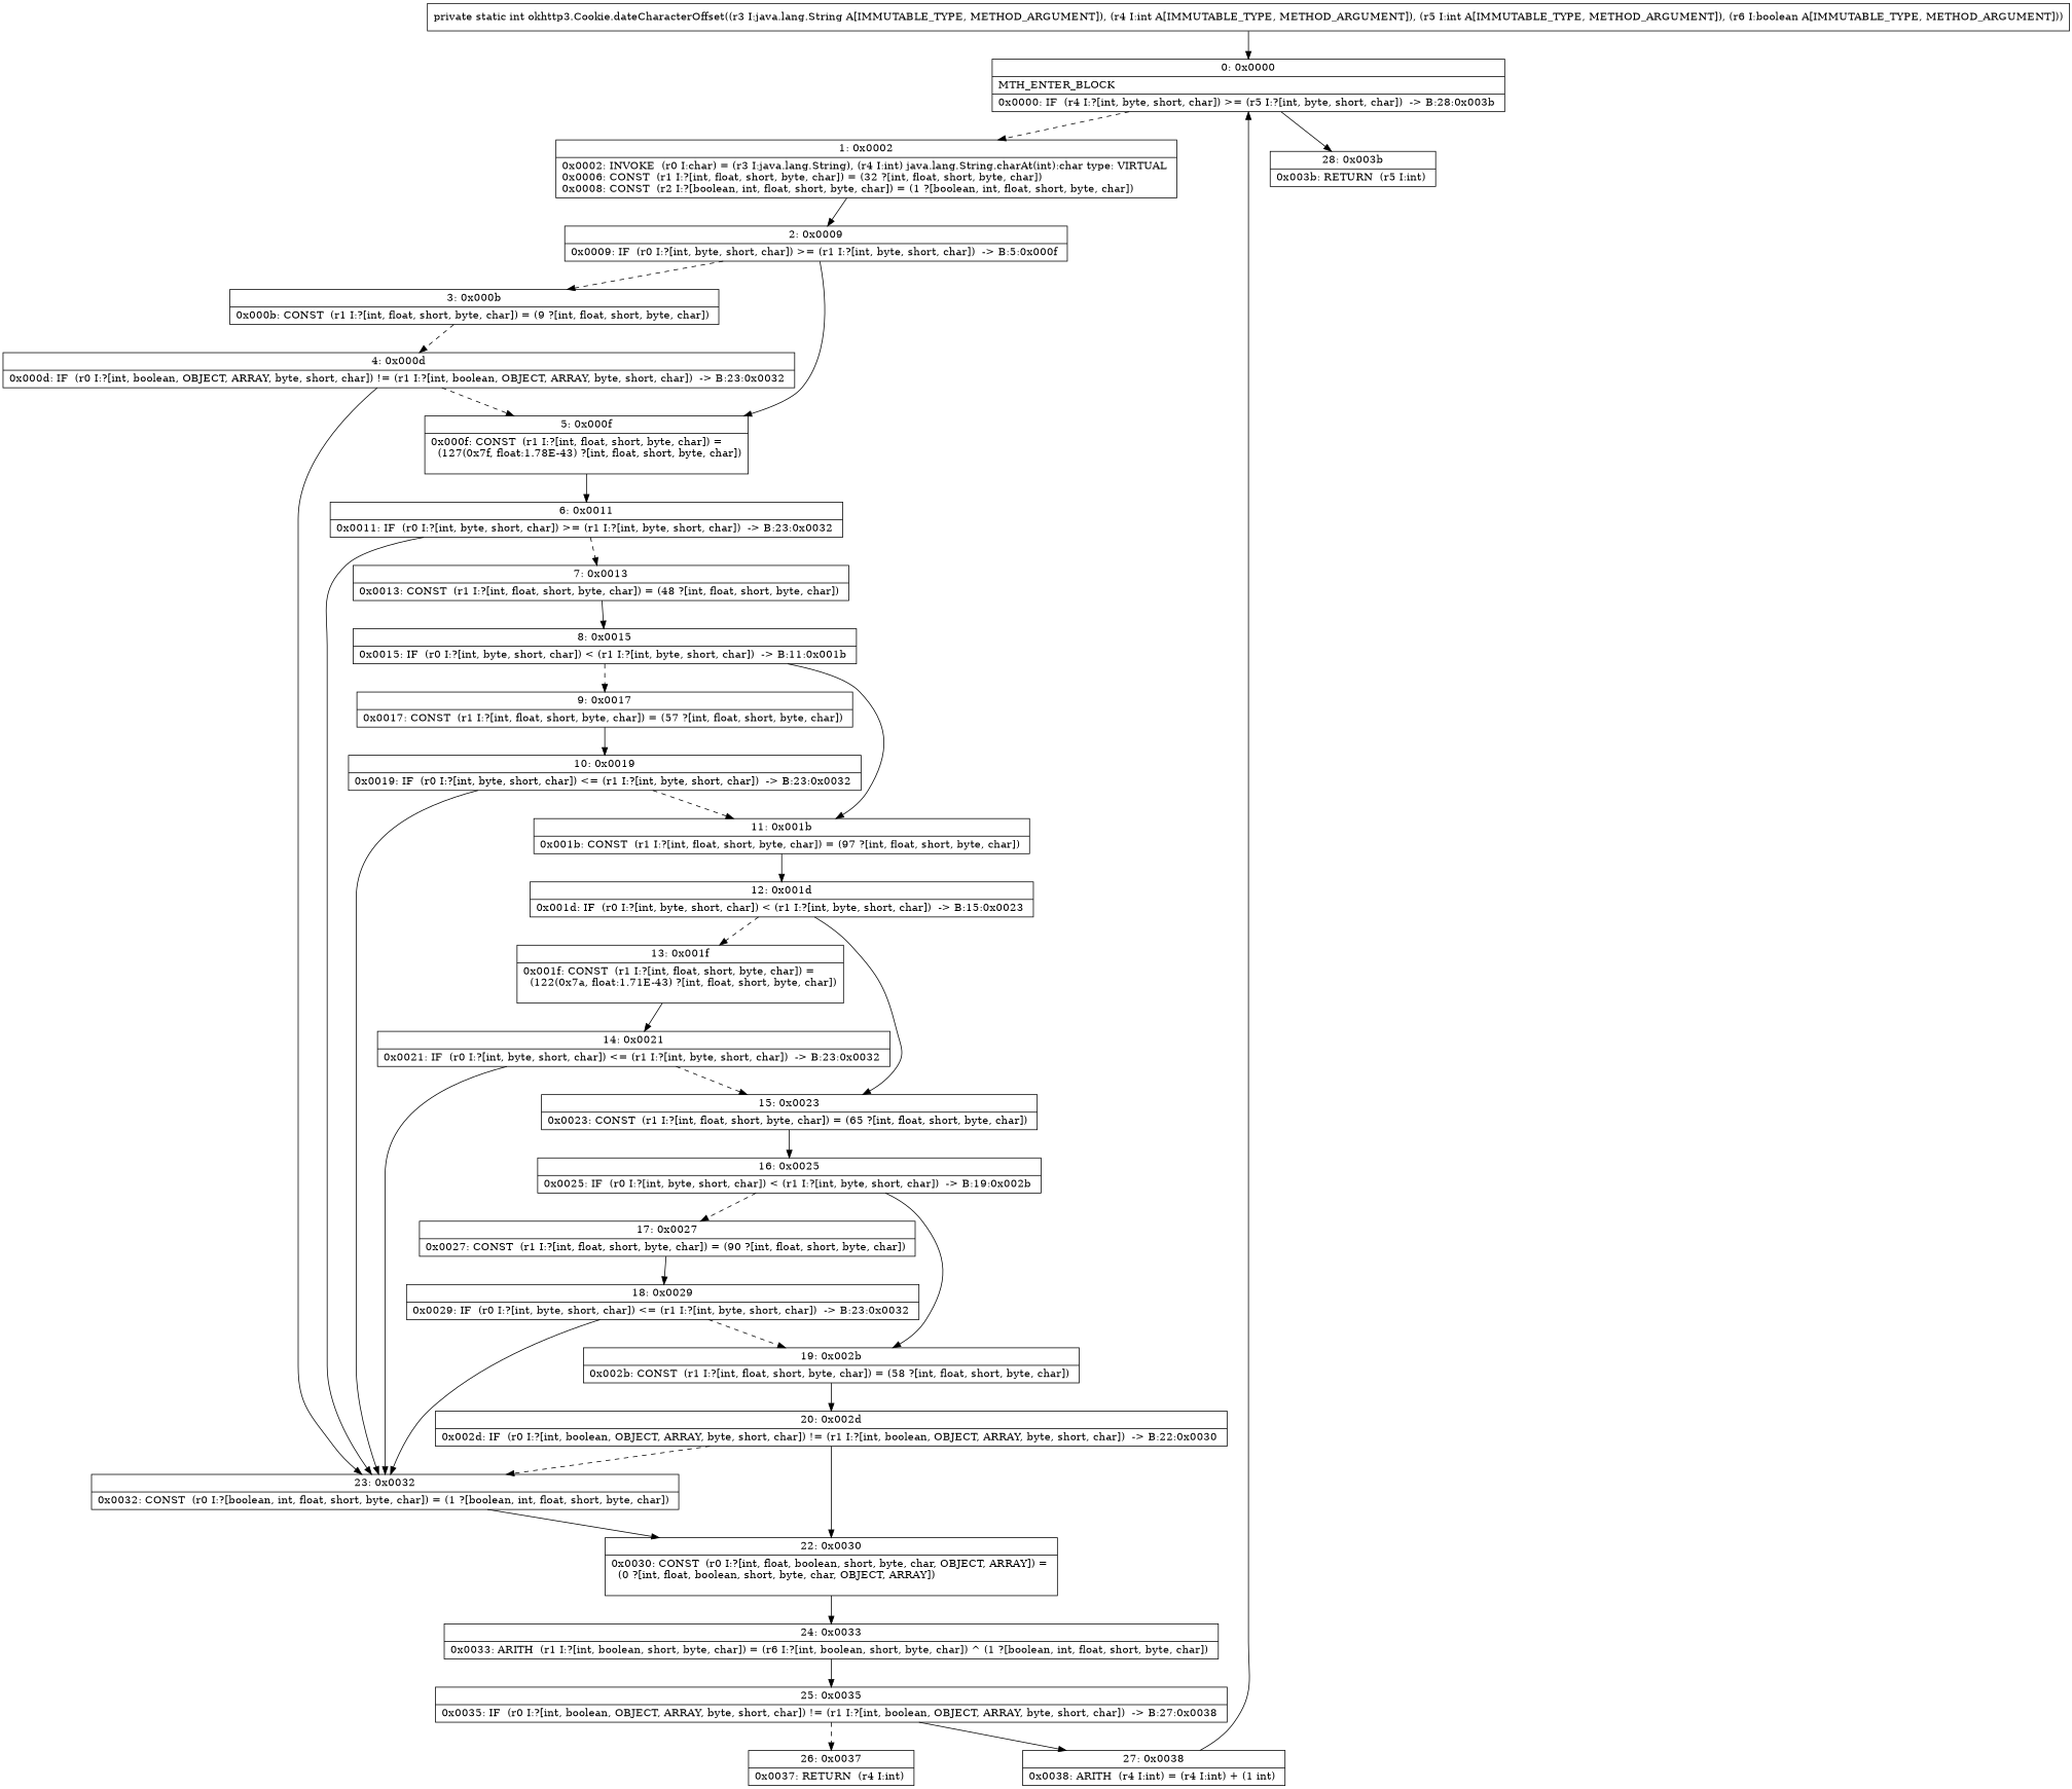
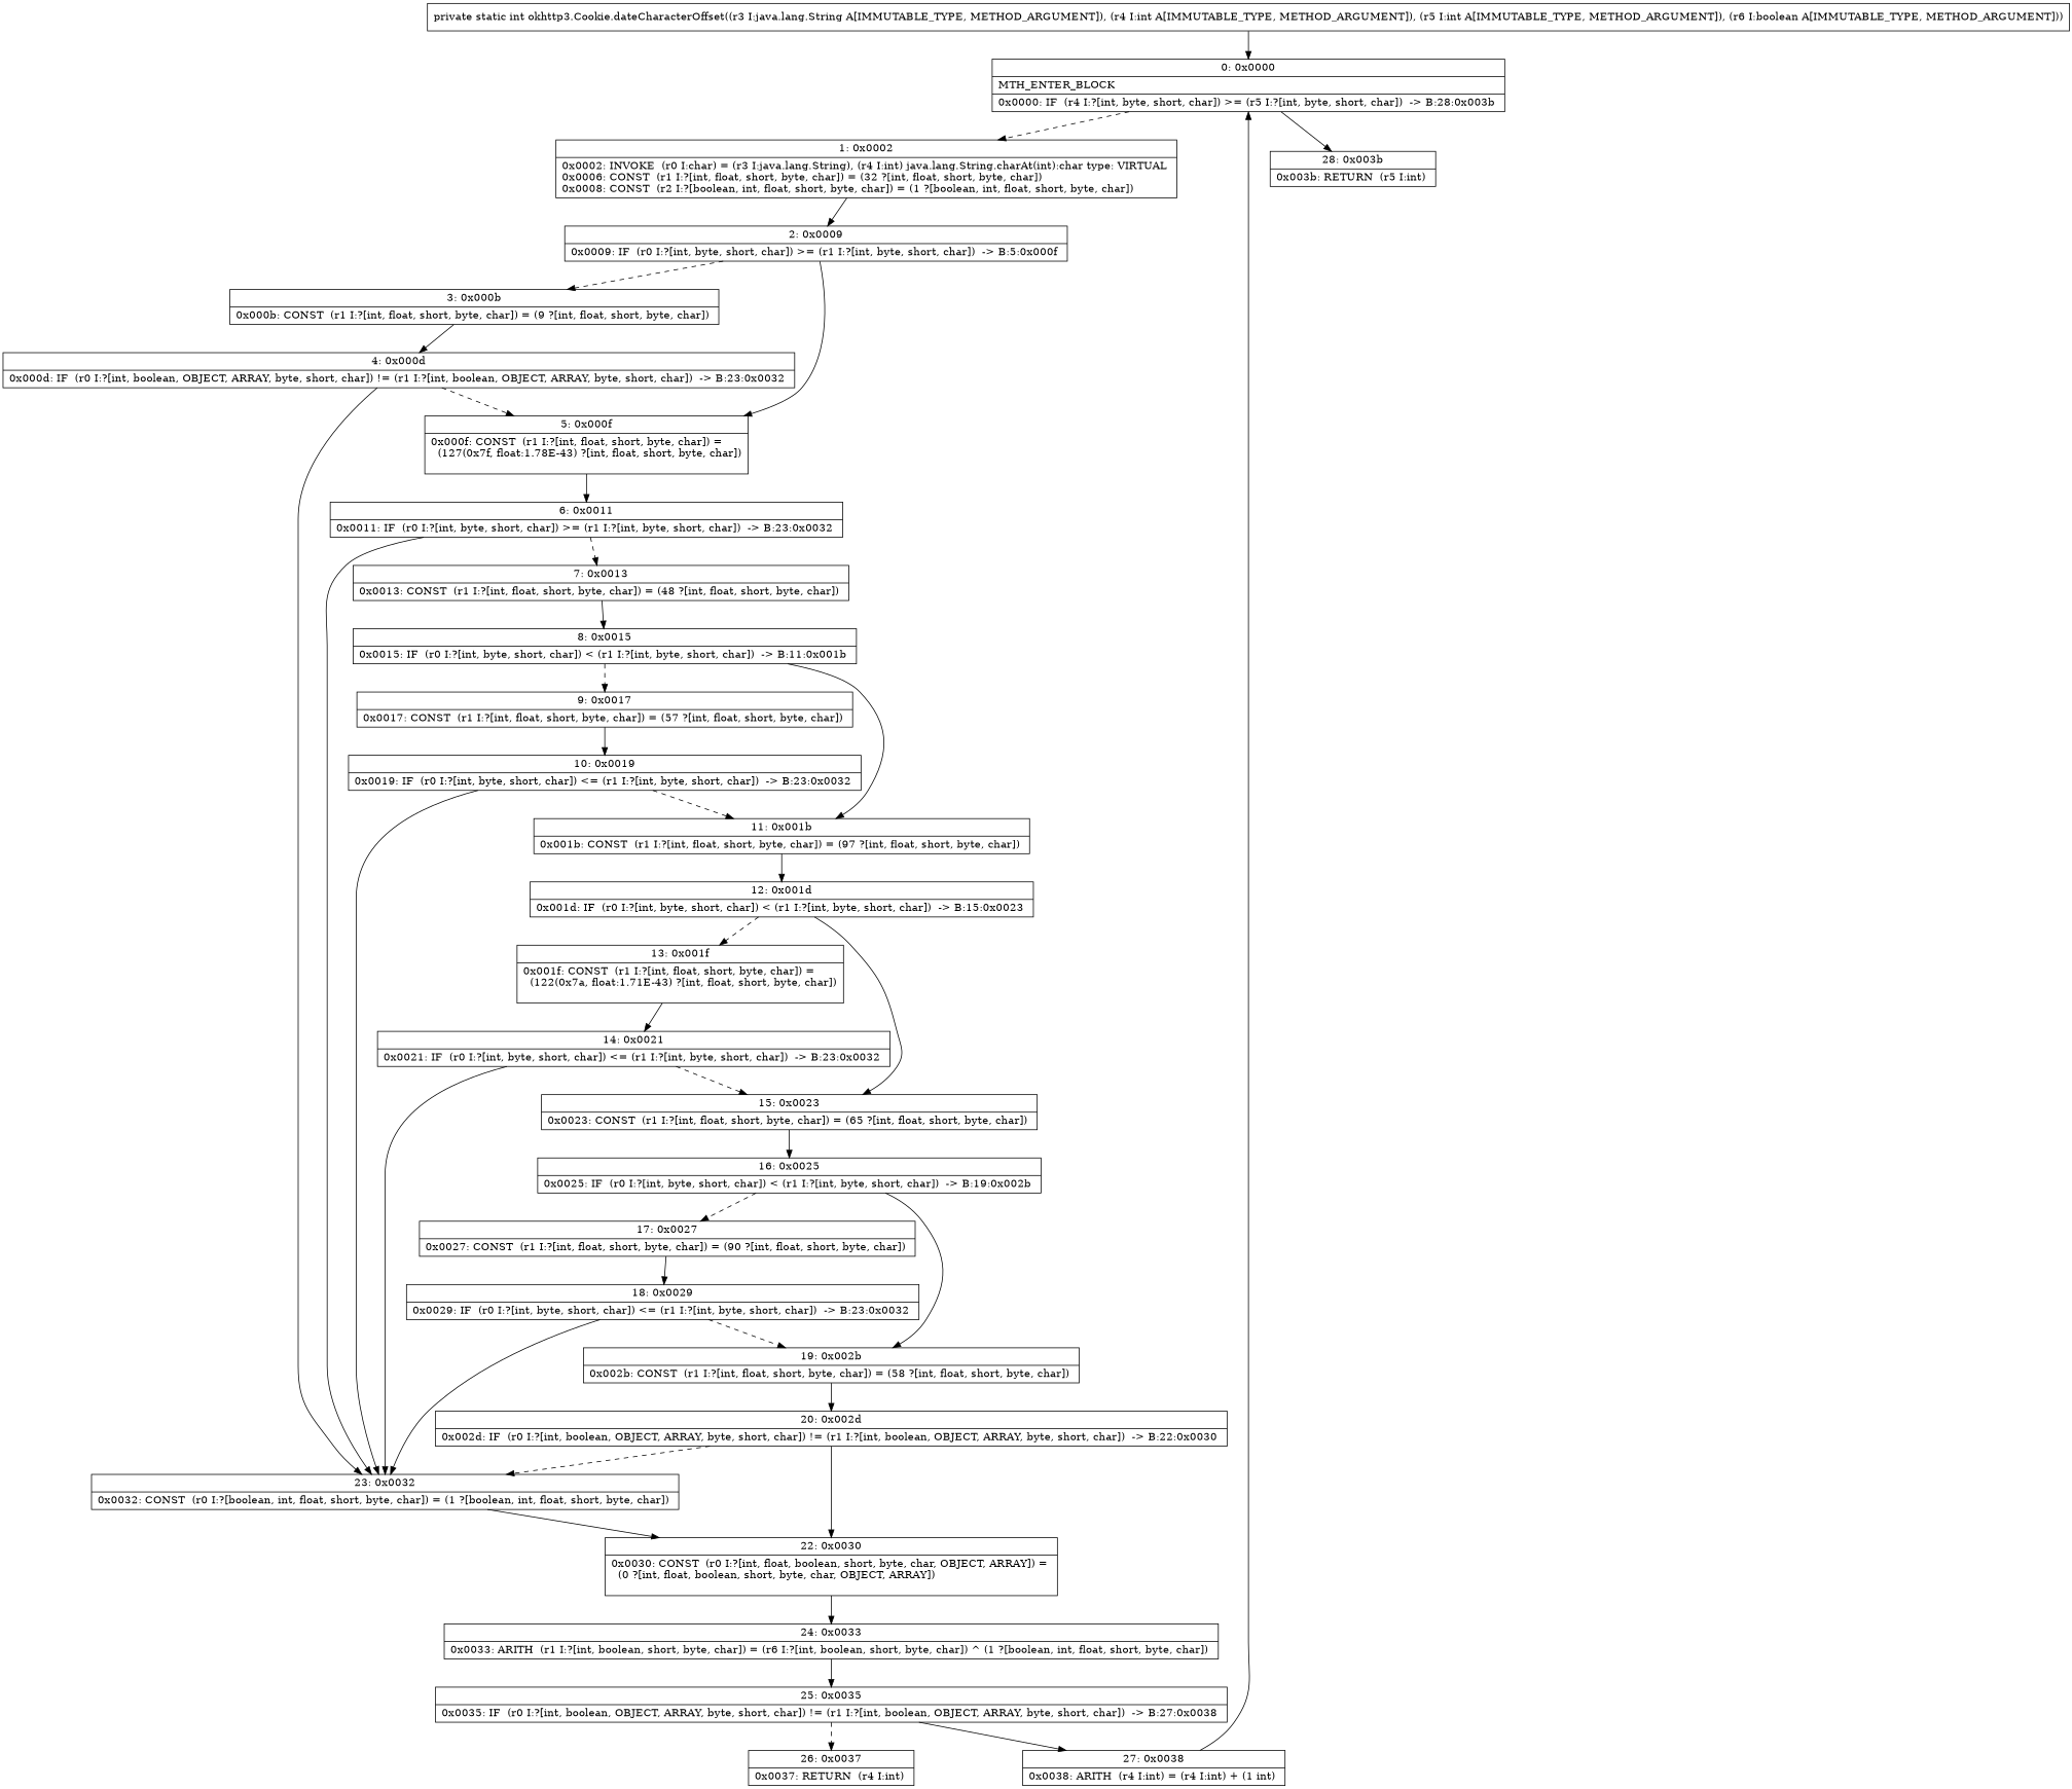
  digraph {
    node [shape=record]
    n1 [label="{0\:\ 0x0000|MTH_ENTER_BLOCK\l|0x0000: IF  (r4 I:?[int, byte, short, char]) \>= (r5 I:?[int, byte, short, char])  \-\> B:28:0x003b \l}"]
    n2 [label="{1\:\ 0x0002|0x0002: INVOKE  (r0 I:char) = (r3 I:java.lang.String), (r4 I:int) java.lang.String.charAt(int):char type: VIRTUAL \l0x0006: CONST  (r1 I:?[int, float, short, byte, char]) = (32 ?[int, float, short, byte, char]) \l0x0008: CONST  (r2 I:?[boolean, int, float, short, byte, char]) = (1 ?[boolean, int, float, short, byte, char]) \l}"]
    n3 [label="{28\:\ 0x003b|0x003b: RETURN  (r5 I:int) \l}"]
    n4 [label="{2\:\ 0x0009|0x0009: IF  (r0 I:?[int, byte, short, char]) \>= (r1 I:?[int, byte, short, char])  \-\> B:5:0x000f \l}"]
    n5 [label="{3\:\ 0x000b|0x000b: CONST  (r1 I:?[int, float, short, byte, char]) = (9 ?[int, float, short, byte, char]) \l}"]
    n6 [label="{5\:\ 0x000f|0x000f: CONST  (r1 I:?[int, float, short, byte, char]) = \l  (127(0x7f, float:1.78E\-43) ?[int, float, short, byte, char])\l \l}"]
    n7 [label="{4\:\ 0x000d|0x000d: IF  (r0 I:?[int, boolean, OBJECT, ARRAY, byte, short, char]) != (r1 I:?[int, boolean, OBJECT, ARRAY, byte, short, char])  \-\> B:23:0x0032 \l}"]
    n8 [label="{6\:\ 0x0011|0x0011: IF  (r0 I:?[int, byte, short, char]) \>= (r1 I:?[int, byte, short, char])  \-\> B:23:0x0032 \l}"]
    n9 [label="{23\:\ 0x0032|0x0032: CONST  (r0 I:?[boolean, int, float, short, byte, char]) = (1 ?[boolean, int, float, short, byte, char]) \l}"]
    n10 [label="{22\:\ 0x0030|0x0030: CONST  (r0 I:?[int, float, boolean, short, byte, char, OBJECT, ARRAY]) = \l  (0 ?[int, float, boolean, short, byte, char, OBJECT, ARRAY])\l \l}"]
    n11 [label="{7\:\ 0x0013|0x0013: CONST  (r1 I:?[int, float, short, byte, char]) = (48 ?[int, float, short, byte, char]) \l}"]
    n12 [label="{8\:\ 0x0015|0x0015: IF  (r0 I:?[int, byte, short, char]) \< (r1 I:?[int, byte, short, char])  \-\> B:11:0x001b \l}"]
    n13 [label="{9\:\ 0x0017|0x0017: CONST  (r1 I:?[int, float, short, byte, char]) = (57 ?[int, float, short, byte, char]) \l}"]
    n14 [label="{11\:\ 0x001b|0x001b: CONST  (r1 I:?[int, float, short, byte, char]) = (97 ?[int, float, short, byte, char]) \l}"]
    n15 [label="{10\:\ 0x0019|0x0019: IF  (r0 I:?[int, byte, short, char]) \<= (r1 I:?[int, byte, short, char])  \-\> B:23:0x0032 \l}"]
    n16 [label="{12\:\ 0x001d|0x001d: IF  (r0 I:?[int, byte, short, char]) \< (r1 I:?[int, byte, short, char])  \-\> B:15:0x0023 \l}"]
    n17 [label="{13\:\ 0x001f|0x001f: CONST  (r1 I:?[int, float, short, byte, char]) = \l  (122(0x7a, float:1.71E\-43) ?[int, float, short, byte, char])\l \l}"]
    n18 [label="{15\:\ 0x0023|0x0023: CONST  (r1 I:?[int, float, short, byte, char]) = (65 ?[int, float, short, byte, char]) \l}"]
    n19 [label="{14\:\ 0x0021|0x0021: IF  (r0 I:?[int, byte, short, char]) \<= (r1 I:?[int, byte, short, char])  \-\> B:23:0x0032 \l}"]
    n20 [label="{16\:\ 0x0025|0x0025: IF  (r0 I:?[int, byte, short, char]) \< (r1 I:?[int, byte, short, char])  \-\> B:19:0x002b \l}"]
    n21 [label="{17\:\ 0x0027|0x0027: CONST  (r1 I:?[int, float, short, byte, char]) = (90 ?[int, float, short, byte, char]) \l}"]
    n22 [label="{19\:\ 0x002b|0x002b: CONST  (r1 I:?[int, float, short, byte, char]) = (58 ?[int, float, short, byte, char]) \l}"]
    n23 [label="{18\:\ 0x0029|0x0029: IF  (r0 I:?[int, byte, short, char]) \<= (r1 I:?[int, byte, short, char])  \-\> B:23:0x0032 \l}"]
    n24 [label="{20\:\ 0x002d|0x002d: IF  (r0 I:?[int, boolean, OBJECT, ARRAY, byte, short, char]) != (r1 I:?[int, boolean, OBJECT, ARRAY, byte, short, char])  \-\> B:22:0x0030 \l}"]
    n25 [label="{24\:\ 0x0033|0x0033: ARITH  (r1 I:?[int, boolean, short, byte, char]) = (r6 I:?[int, boolean, short, byte, char]) ^ (1 ?[boolean, int, float, short, byte, char]) \l}"]
    n26 [label="{25\:\ 0x0035|0x0035: IF  (r0 I:?[int, boolean, OBJECT, ARRAY, byte, short, char]) != (r1 I:?[int, boolean, OBJECT, ARRAY, byte, short, char])  \-\> B:27:0x0038 \l}"]
    n27 [label="{26\:\ 0x0037|0x0037: RETURN  (r4 I:int) \l}"]
    n28 [label="{27\:\ 0x0038|0x0038: ARITH  (r4 I:int) = (r4 I:int) + (1 int) \l}"]
    n29 [label="{private static int okhttp3.Cookie.dateCharacterOffset((r3 I:java.lang.String A[IMMUTABLE_TYPE, METHOD_ARGUMENT]), (r4 I:int A[IMMUTABLE_TYPE, METHOD_ARGUMENT]), (r5 I:int A[IMMUTABLE_TYPE, METHOD_ARGUMENT]), (r6 I:boolean A[IMMUTABLE_TYPE, METHOD_ARGUMENT])) }"]
    n1 -> n2 [style=dashed]
    n1 -> n3
    n2 -> n4
    n4 -> n5 [style=dashed]
    n4 -> n6
-   n5 -> n7 [style=dashed]
+   n5 -> n7
    n6 -> n8
    n7 -> n6 [style=dashed]
    n7 -> n9
    n8 -> n9
    n8 -> n11 [style=dashed]
    n9 -> n10
    n10 -> n25
    n11 -> n12
    n12 -> n13 [style=dashed]
    n12 -> n14
    n13 -> n15
    n14 -> n16
    n15 -> n9
    n15 -> n14 [style=dashed]
    n16 -> n17 [style=dashed]
    n16 -> n18
    n17 -> n19
    n18 -> n20
    n19 -> n9
    n19 -> n18 [style=dashed]
    n20 -> n21 [style=dashed]
    n20 -> n22
    n21 -> n23
    n22 -> n24
    n23 -> n9
    n23 -> n22 [style=dashed]
    n24 -> n9 [style=dashed]
    n24 -> n10
    n25 -> n26
    n26 -> n27 [style=dashed]
    n26 -> n28
    n28 -> n1
    n29 -> n1
  }
